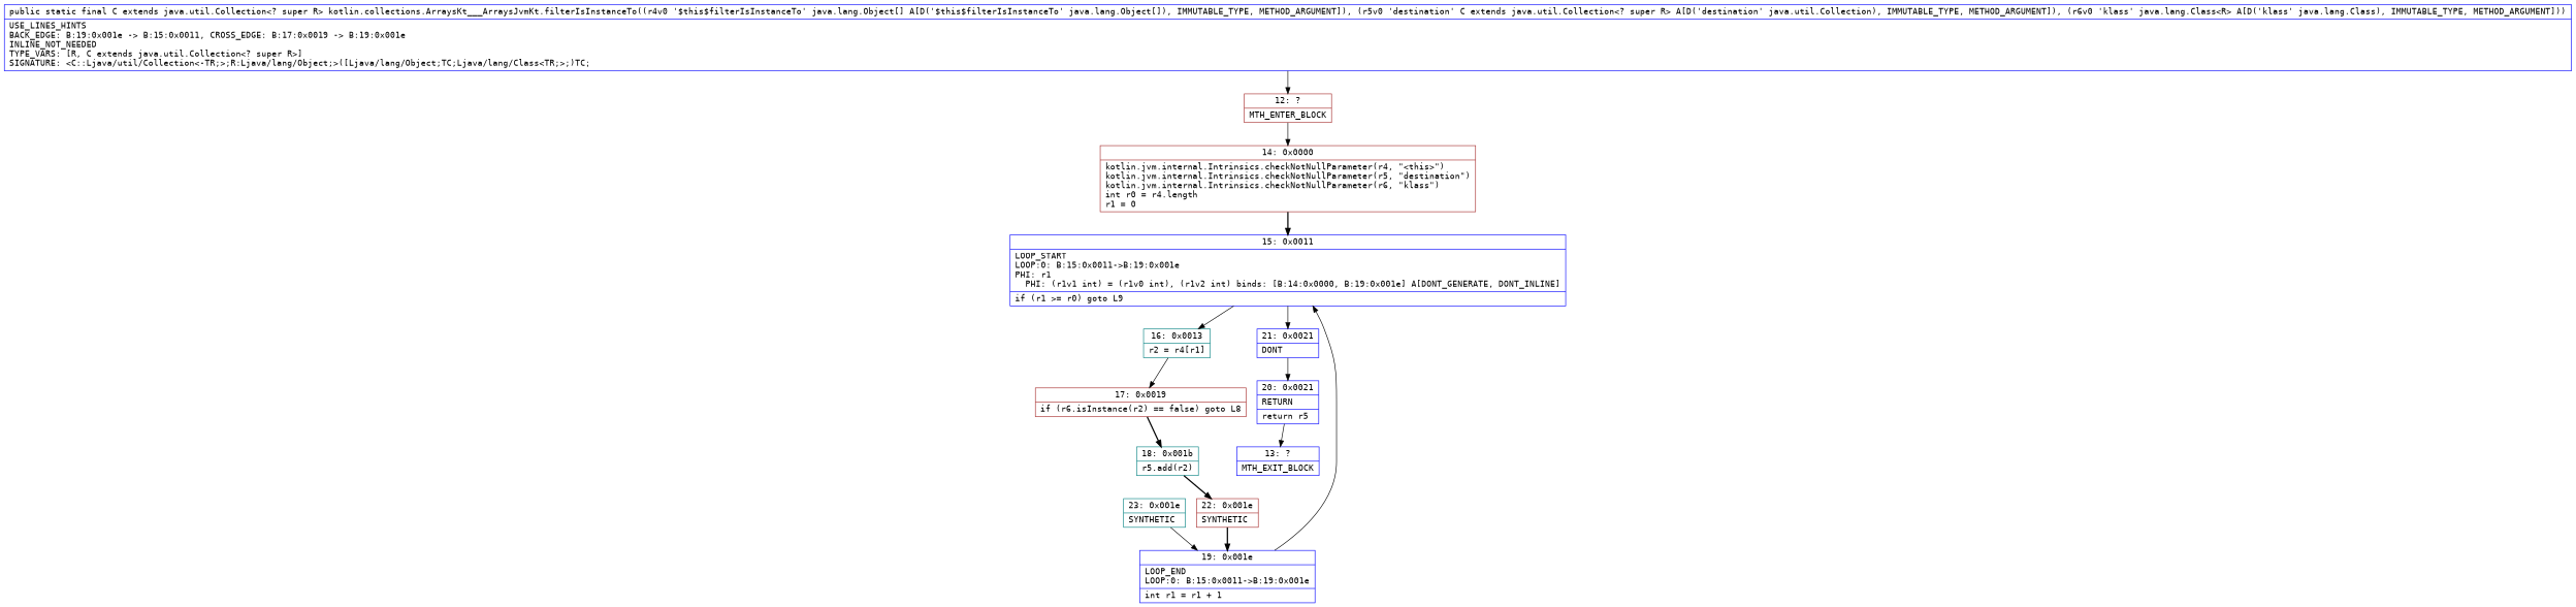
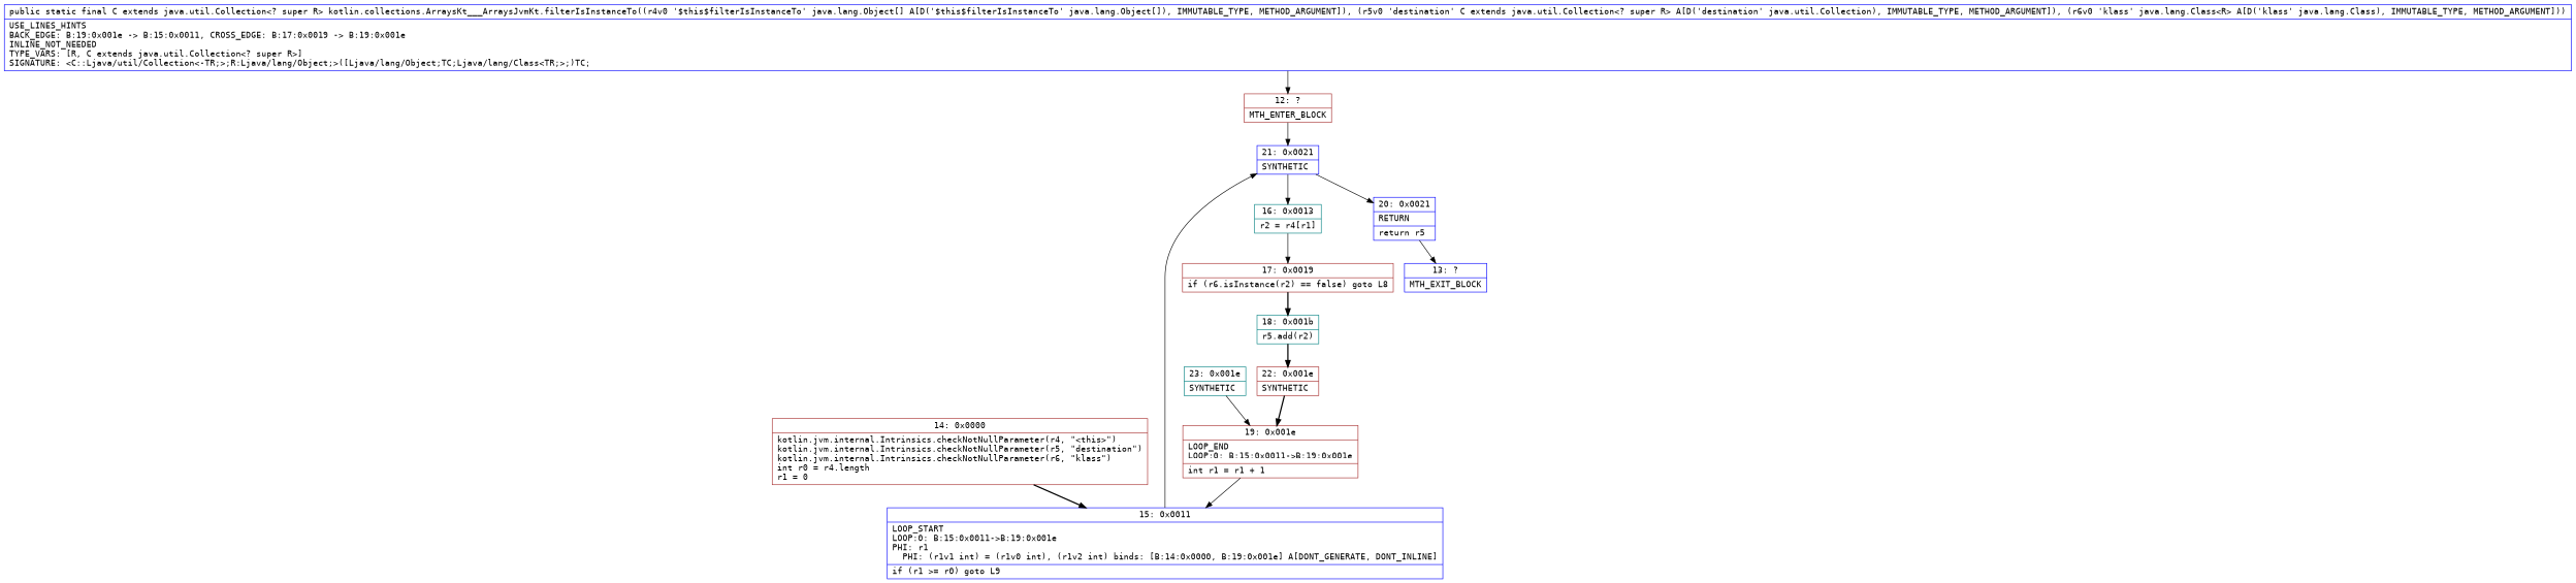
  digraph {
    fontname="DejaVu Sans Mono"
    node [color=blue fontname="DejaVu Sans Mono" shape=record]
    edge [fontname="DejaVu Sans Mono" style=solid]
    n1 [color=brown label="{12\:\ ?|MTH_ENTER_BLOCK\l}"]
    n2 [color=brown label="{14\:\ 0x0000|kotlin.jvm.internal.Intrinsics.checkNotNullParameter(r4, \"\<this\>\")\lkotlin.jvm.internal.Intrinsics.checkNotNullParameter(r5, \"destination\")\lkotlin.jvm.internal.Intrinsics.checkNotNullParameter(r6, \"klass\")\lint r0 = r4.length\lr1 = 0\l}"]
    n3 [label="{15\:\ 0x0011|LOOP_START\lLOOP:0: B:15:0x0011\-\>B:19:0x001e\lPHI: r1 \l  PHI: (r1v1 int) = (r1v0 int), (r1v2 int) binds: [B:14:0x0000, B:19:0x001e] A[DONT_GENERATE, DONT_INLINE]\l|if (r1 \>= r0) goto L9\l}"]
    n4 [color=teal label="{16\:\ 0x0013|r2 = r4[r1]\l}"]
-   n5 [label="{21\:\ 0x0021|DONT\l}"]
+   n5 [label="{21\:\ 0x0021|SYNTHETIC\l}"]
    n6 [color=brown label="{17\:\ 0x0019|if (r6.isInstance(r2) == false) goto L8\l}"]
    n7 [label="{20\:\ 0x0021|RETURN\l|return r5\l}"]
    n8 [color=teal label="{18\:\ 0x001b|r5.add(r2)\l}"]
    n9 [color=brown label="{22\:\ 0x001e|SYNTHETIC\l}"]
    n10 [color=teal label="{23\:\ 0x001e|SYNTHETIC\l}"]
-   n11 [label="{19\:\ 0x001e|LOOP_END\lLOOP:0: B:15:0x0011\-\>B:19:0x001e\l|int r1 = r1 + 1\l}"]
+   n11 [color=brown label="{19\:\ 0x001e|LOOP_END\lLOOP:0: B:15:0x0011\-\>B:19:0x001e\l|int r1 = r1 + 1\l}"]
    n12 [label="{13\:\ ?|MTH_EXIT_BLOCK\l}"]
    n13 [label="{public static final C extends java.util.Collection\<? super R\> kotlin.collections.ArraysKt___ArraysJvmKt.filterIsInstanceTo((r4v0 '$this$filterIsInstanceTo' java.lang.Object[] A[D('$this$filterIsInstanceTo' java.lang.Object[]), IMMUTABLE_TYPE, METHOD_ARGUMENT]), (r5v0 'destination' C extends java.util.Collection\<? super R\> A[D('destination' java.util.Collection), IMMUTABLE_TYPE, METHOD_ARGUMENT]), (r6v0 'klass' java.lang.Class\<R\> A[D('klass' java.lang.Class), IMMUTABLE_TYPE, METHOD_ARGUMENT]))  | USE_LINES_HINTS\lBACK_EDGE: B:19:0x001e \-\> B:15:0x0011, CROSS_EDGE: B:17:0x0019 \-\> B:19:0x001e\lINLINE_NOT_NEEDED\lTYPE_VARS: [R, C extends java.util.Collection\<? super R\>]\lSIGNATURE: \<C::Ljava\/util\/Collection\<\-TR;\>;R:Ljava\/lang\/Object;\>([Ljava\/lang\/Object;TC;Ljava\/lang\/Class\<TR;\>;)TC;\l}"]
-   n1 -> n2
+   n1 -> n5
    n2 -> n3 [style=bold]
-   n3 -> n4
+   n5 -> n4
    n3 -> n5
    n4 -> n6
    n5 -> n7
    n6 -> n8 [style=bold]
    n7 -> n12
    n8 -> n9 [style=bold]
    n9 -> n11 [style=bold]
    n10 -> n11
    n11 -> n3
    n13 -> n1
  }
